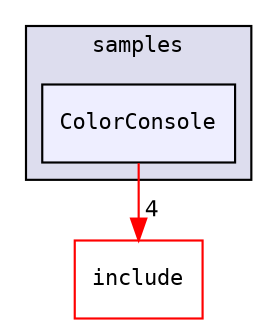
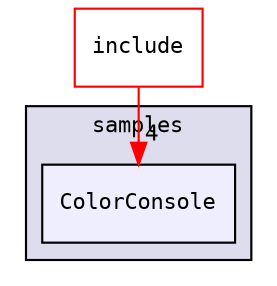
  digraph {
    compound=true
    fontname="DejaVu Sans Mono"
    node [fontname="DejaVu Sans Mono" fontsize=10 shape=box]
    n1 [fillcolor="#eeeeff" label=ColorConsole pencolor=black style=filled]
    n2 [color=red label=include]
    subgraph cluster_1 {
      bgcolor="#ddddee"
      fontsize=10
      label=samples
      pencolor=black
      n1
    }
-   n1 -> n2 [headlabel=4 labeldistance=1.5 labelfontname=Helvetica labelfontsize=10 color=red fontname="DejaVu Sans Mono"]
+   n2 -> n1 [headlabel=4 labeldistance=1.5 labelfontname=Helvetica labelfontsize=10 color=red fontname="DejaVu Sans Mono"]
  }
